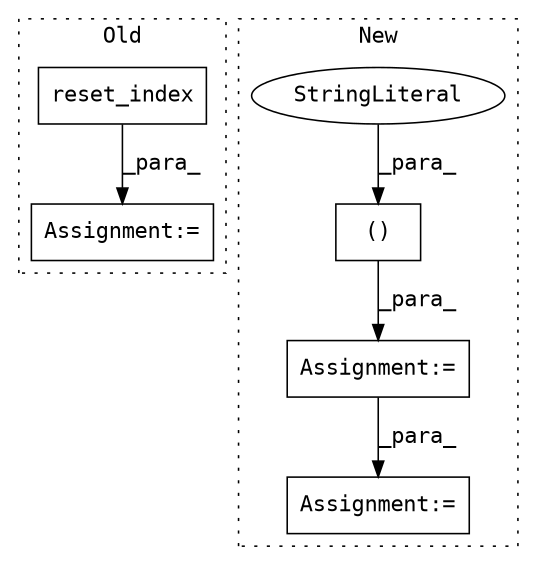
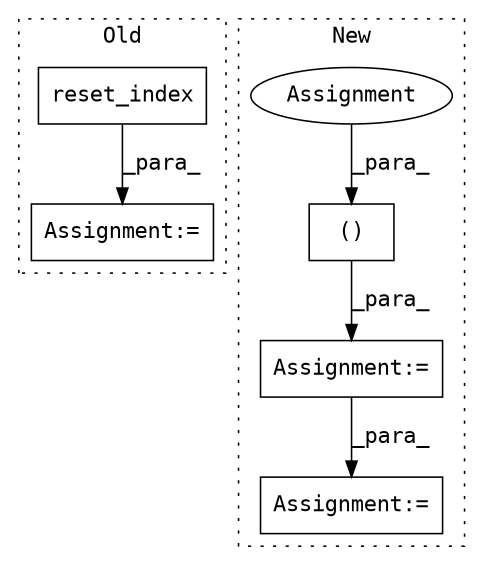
  digraph {
    fontname="DejaVu Sans Mono"
    node [a=7 l=1 shape=box fontname="DejaVu Sans Mono"]
    edge [fontname="DejaVu Sans Mono"]
    n1 [a=32 l=13 label=reset_index s=6935]
    n2 [l="53,2" label="Assignment:=" s="7382,7470"]
    n3 [a=106 l=52 label="()" s=7216]
    n4 [label="Assignment:=" s=7521]
-   n5 [a=45 l=16 label=StringLiteral s=7252 shape=ellipse]
+   n5 [a=45 l=16 label=Assignment s=7252 shape=ellipse]
    n6 [label="Assignment:=" s=7448]
    subgraph cluster_1 {
      label=Old
      style=dotted
      n1
      n2
    }
    subgraph cluster_2 {
      label=New
      style=dotted
      n3
      n4
      n5
      n6
    }
    n1 -> n2 [label=_para_]
    n3 -> n6 [label=_para_]
    n5 -> n3 [label=_para_]
    n6 -> n4 [label=_para_]
  }
